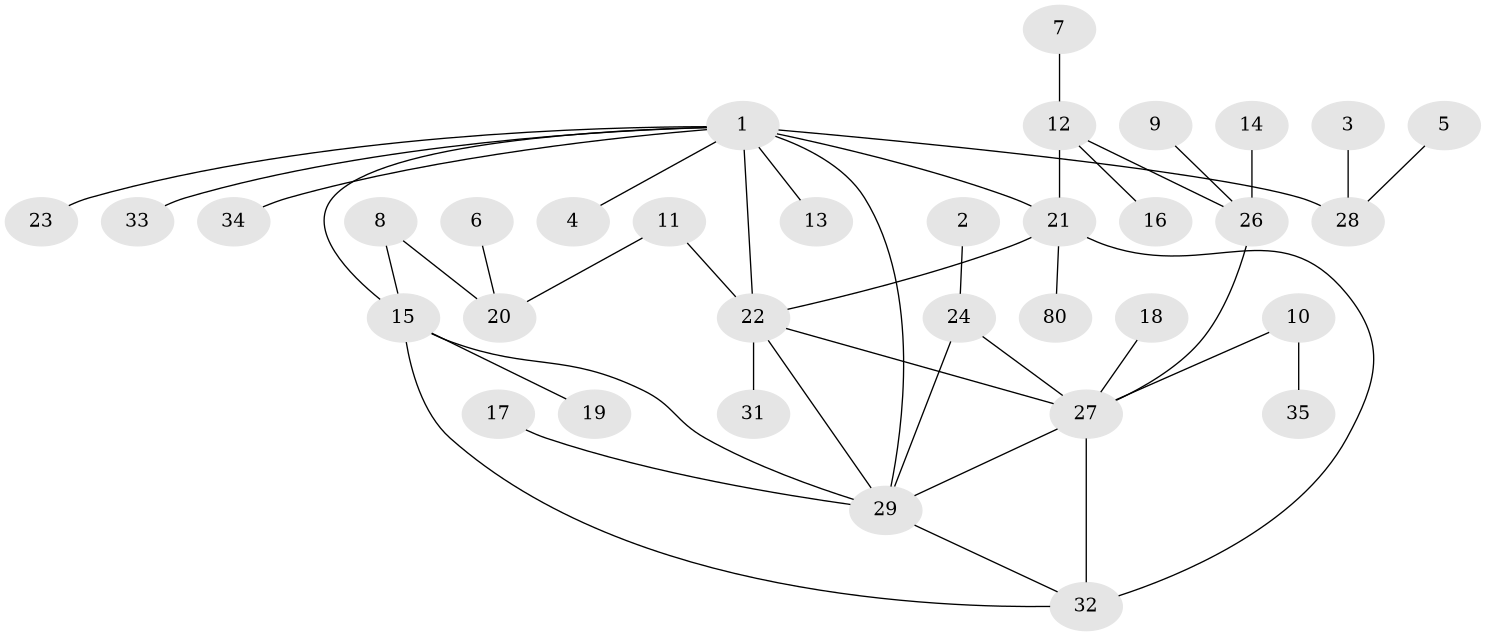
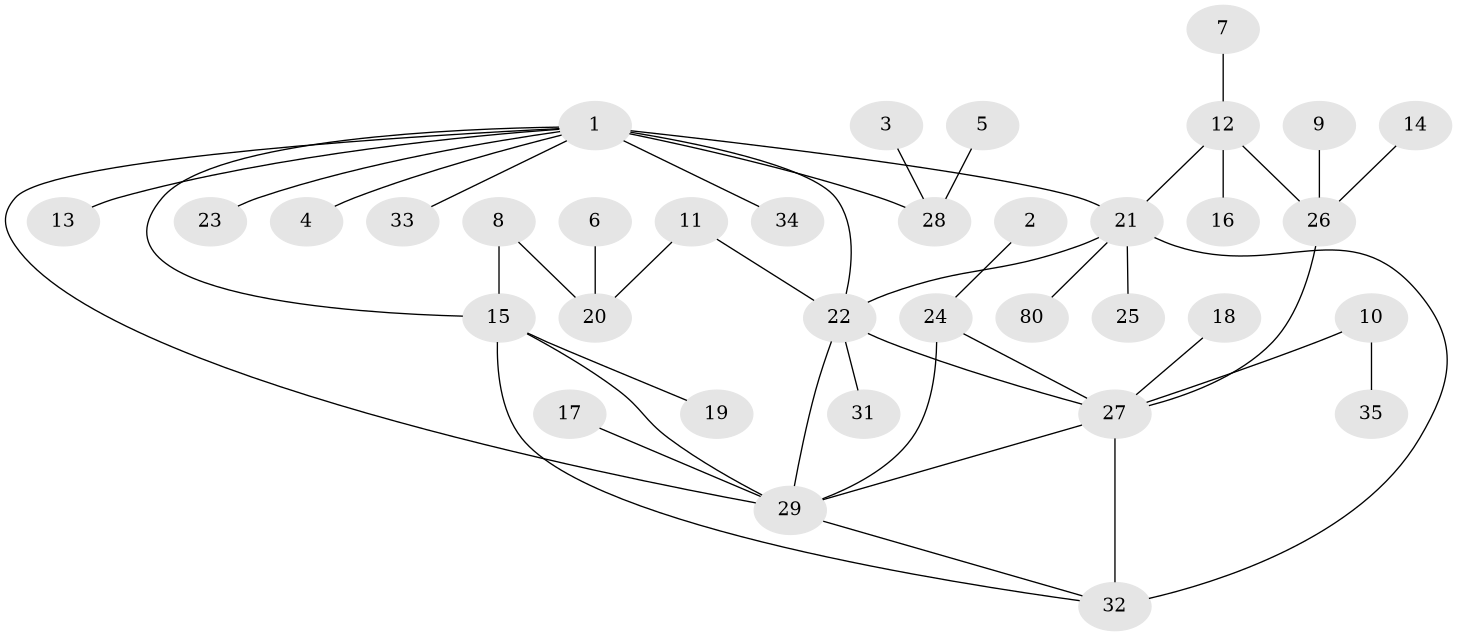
  graph {
    node [color=gray90 style=filled]
    edge [weight=1.0]
    1
    4
    13
    15
    21
    22
    23
    28
    29
    33
    34
    19
    32
+   25
    n15 [label=80]
    27
    31
    2
    24
    3
    5
    6
    20
    7
    12
    26
    16
    8
    9
    10
    35
    11
    14
    17
    18
    1 -- 4
    1 -- 13
    1 -- 15
    1 -- 21
    1 -- 22 [weight=2.0]
    1 -- 23
    1 -- 28 [weight=2.0]
    1 -- 29
    1 -- 33
    1 -- 34
    15 -- 29
    15 -- 19
    15 -- 32
    21 -- 22
    21 -- 32 [weight=2.0]
+   21 -- 25
    21 -- n15
    22 -- 29
    22 -- 27
    22 -- 31
    29 -- 32
    27 -- 29
    27 -- 32
    2 -- 24
    24 -- 29
    24 -- 27
    3 -- 28
    5 -- 28
    6 -- 20
    7 -- 12
    12 -- 21
    12 -- 26
    12 -- 16
    26 -- 27
    8 -- 15
    8 -- 20
    9 -- 26
    10 -- 27
    10 -- 35
    11 -- 22
    11 -- 20
    14 -- 26
    17 -- 29
    18 -- 27
  }
